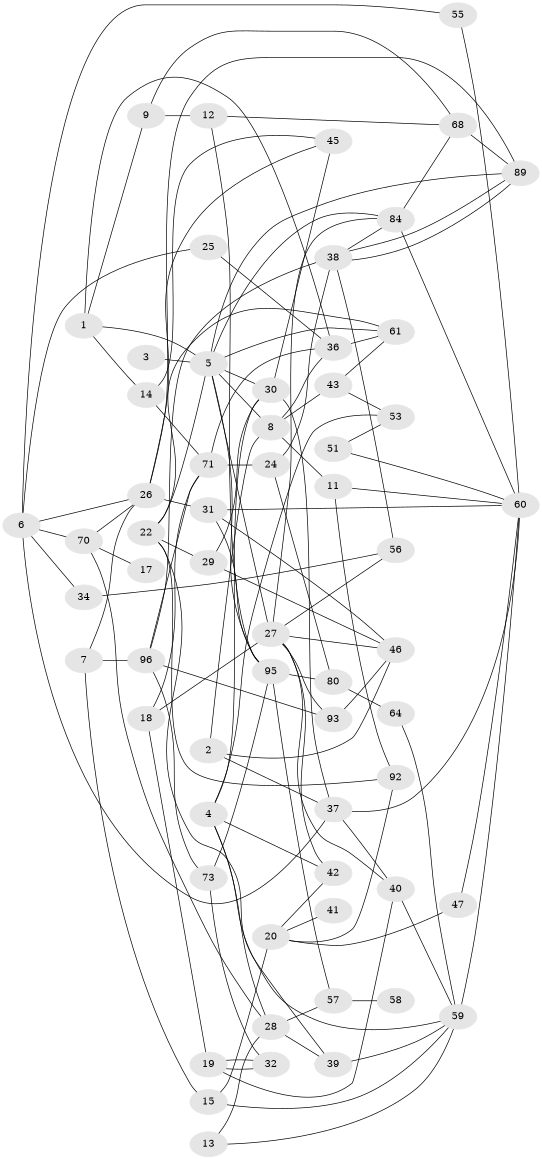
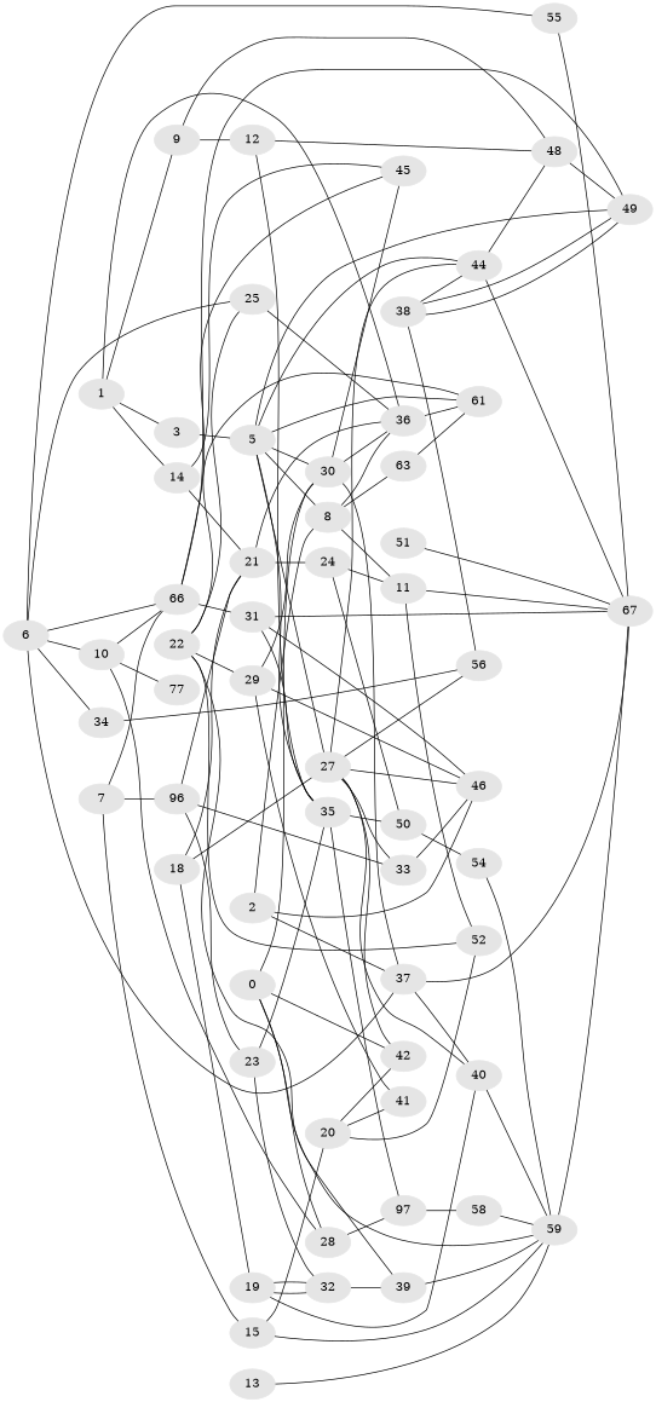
  graph {
    rankdir=LR
    node [color=gray90 style=filled]
    1
    3
    9
    14
    36
    5
    12
-   48 [label=68]
-   21 [label=71]
+   48
+   21
    45
    61
    2
    8
    37
    46
    11
-   43
-   60
+   43 [label=63]
+   60 [label=67]
    40
    30
    27
-   35 [label=95]
-   44 [label=84]
-   49 [label=89]
-   4
+   35
+   44
+   49
+   4 [label=0]
    28
    39
    42
-   53
-   57
+   57 [label=97]
    59
-   33 [label=93]
+   33
    56
-   50 [label=80]
+   50
    6
-   10 [label=70]
+   10
    25
-   26
+   26 [label=66]
    34
    55
-   17
+   17 [label=77]
    31
    7
    15
    n45 [label=96]
    20
-   23 [label=73]
+   23
    38
-   52 [label=92]
+   52
    18
    19
    13
    24
    41
-   47
    32
    22
    29
-   54 [label=64]
+   54
    58
    51
-   1 -- 5
+   1 -- 3
    1 -- 9
    1 -- 14
    1 -- 36
    3 -- 5
    9 -- 12
    9 -- 48
    14 -- 21
    14 -- 45
    36 -- 61
    5 -- 61
    5 -- 8
    5 -- 30
    5 -- 27
    5 -- 35
    5 -- 44
    5 -- 49
    12 -- 48
    12 -- 35
    48 -- 49
    21 -- 36
    21 -- 24
    2 -- 8
    2 -- 37
    2 -- 46
    8 -- 36
    8 -- 11
    8 -- 43
    37 -- 60
    37 -- 40
    11 -- 60
    11 -- 52
    43 -- 61
-   43 -- 53
    40 -- 59
+   30 -- 36
    30 -- 45
    30 -- 37
    27 -- 46
    27 -- 40
    27 -- 44
    27 -- 42
    27 -- 33
    27 -- 56
    35 -- 57
    35 -- 50
    44 -- 48
    44 -- 60
    4 -- 30
    4 -- 28
    4 -- 39
    4 -- 42
-   4 -- 53
-   28 -- 39
+   32 -- 39
    28 -- 57
    39 -- 59
    57 -- 58
    59 -- 60
    33 -- 46
    50 -- 54
    6 -- 37
    6 -- 10
    6 -- 25
    6 -- 26
    6 -- 34
    6 -- 55
    10 -- 28
    10 -- 26
    10 -- 17
    25 -- 36
    26 -- 45
    26 -- 49
    26 -- 31
    34 -- 56
    55 -- 60
    31 -- 46
    31 -- 60
    31 -- 35
    7 -- 26
    7 -- 15
    7 -- n45
    15 -- 59
    15 -- 20
    n45 -- 21
    n45 -- 33
    n45 -- 23
-   n45 -- 38
    20 -- 42
    20 -- 52
    20 -- 41
-   20 -- 47
    23 -- 35
    23 -- 32
    38 -- 44
    38 -- 49
    38 -- 49
    38 -- 56
    18 -- 21
    18 -- 27
    18 -- 19
    19 -- 40
    19 -- 32
    19 -- 32
-   13 -- 28
    13 -- 59
    24 -- 50
-   24 -- 38
-   47 -- 60
+   24 -- 11
    22 -- 61
    22 -- 59
-   22 -- 5
+   22 -- 25
    22 -- 52
    22 -- 29
    29 -- 46
    29 -- 30
+   29 -- 41
    54 -- 59
+   58 -- 59
    51 -- 60
-   51 -- 53
  }
